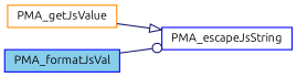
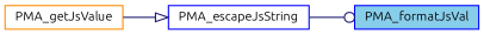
  digraph {
    fontname=Ubuntu
    rankdir=LR
    node [color=blue fillcolor=white fontname=Ubuntu fontsize=10 shape=record style=filled]
    edge [color=midnightblue fontname=Ubuntu fontsize=10 labelfontname=Helvetica labelfontsize=10 style=solid]
    n1 [color=darkorange fontcolor=black height=0.2 label=PMA_getJsValue width=0.4]
    n2 [height=0.2 label=PMA_escapeJsString width=0.4]
    n3 [fillcolor=skyblue height=0.2 label=PMA_formatJsVal width=0.4]
    n1 -> n2 [arrowhead=onormal]
-   n3 -> n2 [arrowhead=odot]
+   n2 -> n3 [arrowhead=odot]
  }
